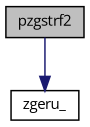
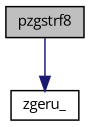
  digraph {
    rankdir=TB
    fontname="Open Sans"
    node [color=black fontname="Open Sans" fontsize=10 shape=record style=filled]
-   n1 [fillcolor=grey75 fontcolor=black height=0.2 label=pzgstrf2 width=0.4]
+   n1 [fillcolor=grey75 fontcolor=black height=0.2 label=pzgstrf8 width=0.4]
    n2 [fillcolor=white height=0.2 label=zgeru_ width=0.4]
    n1 -> n2 [color=midnightblue fontname="Open Sans" fontsize=10 labelfontname=Helvetica labelfontsize=10 style=solid]
  }
